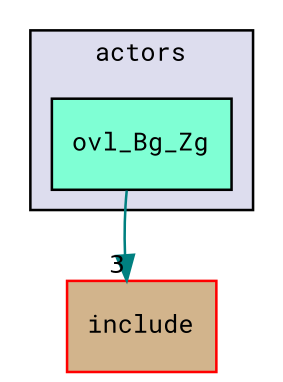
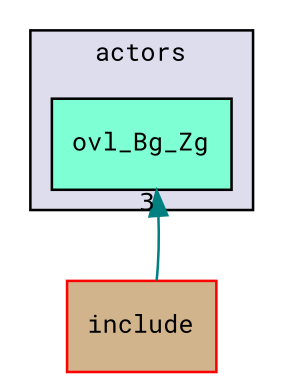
  digraph {
    compound=true
    fontname="Roboto Mono"
    node [fontname="Roboto Mono" fontsize=10 shape=box style=filled]
    n1 [fillcolor=aquamarine label=ovl_Bg_Zg pencolor=black]
    n2 [color=red fillcolor=tan label=include]
    subgraph cluster_1 {
      bgcolor="#ddddee"
      fontsize=10
      label=actors
      pencolor=black
      n1
    }
-   n1 -> n2 [headlabel=3 labeldistance=1.5 labelfontname=Helvetica labelfontsize=10 color=teal fontname="Roboto Mono"]
+   n2 -> n1 [headlabel=3 labeldistance=1.5 labelfontname=Helvetica labelfontsize=10 color=teal fontname="Roboto Mono"]
  }
